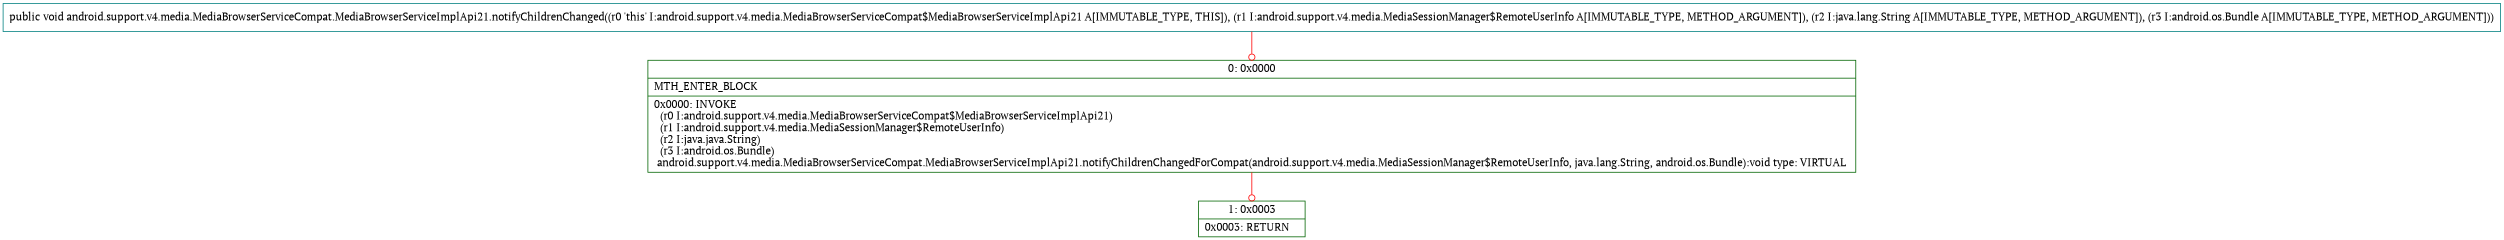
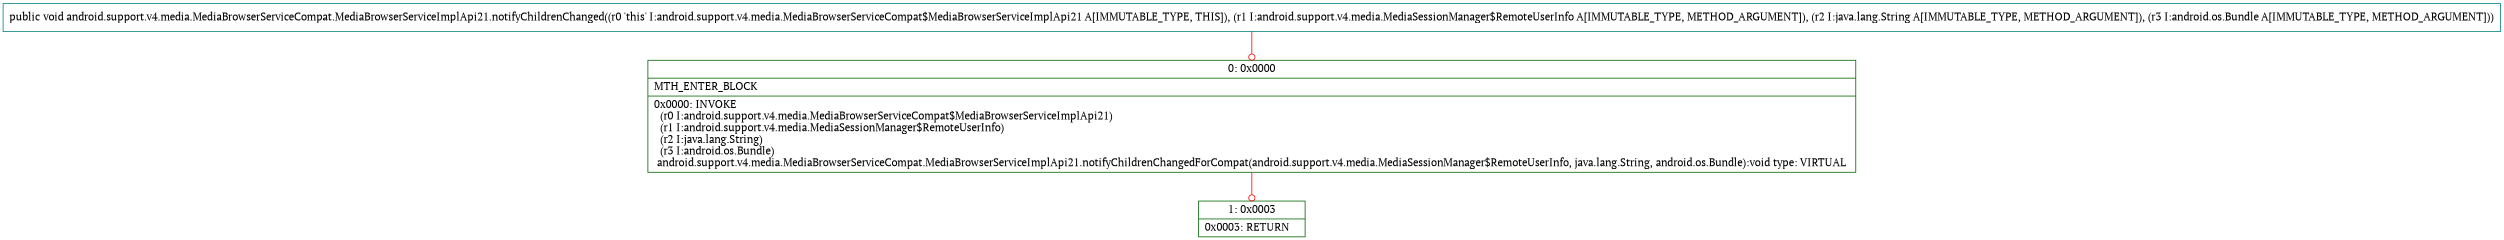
  digraph {
    fontname="PT Serif"
    node [shape=record color=darkgreen fontname="PT Serif"]
    edge [color=red arrowhead=odot fontname="PT Serif"]
-   n1 [label="{0\:\ 0x0000|MTH_ENTER_BLOCK\l|0x0000: INVOKE  \l  (r0 I:android.support.v4.media.MediaBrowserServiceCompat$MediaBrowserServiceImplApi21)\l  (r1 I:android.support.v4.media.MediaSessionManager$RemoteUserInfo)\l  (r2 I:java.java.String)\l  (r3 I:android.os.Bundle)\l android.support.v4.media.MediaBrowserServiceCompat.MediaBrowserServiceImplApi21.notifyChildrenChangedForCompat(android.support.v4.media.MediaSessionManager$RemoteUserInfo, java.lang.String, android.os.Bundle):void type: VIRTUAL \l}"]
+   n1 [label="{0\:\ 0x0000|MTH_ENTER_BLOCK\l|0x0000: INVOKE  \l  (r0 I:android.support.v4.media.MediaBrowserServiceCompat$MediaBrowserServiceImplApi21)\l  (r1 I:android.support.v4.media.MediaSessionManager$RemoteUserInfo)\l  (r2 I:java.lang.String)\l  (r3 I:android.os.Bundle)\l android.support.v4.media.MediaBrowserServiceCompat.MediaBrowserServiceImplApi21.notifyChildrenChangedForCompat(android.support.v4.media.MediaSessionManager$RemoteUserInfo, java.lang.String, android.os.Bundle):void type: VIRTUAL \l}"]
    n2 [label="{1\:\ 0x0003|0x0003: RETURN   \l}"]
    n3 [label="{public void android.support.v4.media.MediaBrowserServiceCompat.MediaBrowserServiceImplApi21.notifyChildrenChanged((r0 'this' I:android.support.v4.media.MediaBrowserServiceCompat$MediaBrowserServiceImplApi21 A[IMMUTABLE_TYPE, THIS]), (r1 I:android.support.v4.media.MediaSessionManager$RemoteUserInfo A[IMMUTABLE_TYPE, METHOD_ARGUMENT]), (r2 I:java.lang.String A[IMMUTABLE_TYPE, METHOD_ARGUMENT]), (r3 I:android.os.Bundle A[IMMUTABLE_TYPE, METHOD_ARGUMENT])) }" color=teal]
    n1 -> n2
    n3 -> n1
  }
